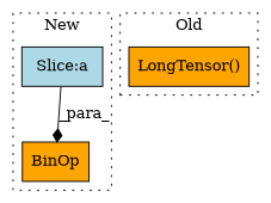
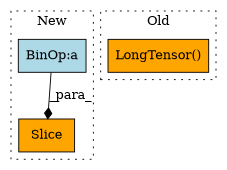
  digraph {
    node [shape=box style=filled fillcolor=orange]
-   n1 [a=80 l=87 label=BinOp s=3611]
-   n2 [a=82 l=3 label="Slice:a" s=3659 fillcolor=lightblue]
+   n1 [a=80 l=87 label=Slice s=3611]
+   n2 [a=82 l=3 label="BinOp:a" s=3659 fillcolor=lightblue]
    n3 [a=75 l="17,1" label="LongTensor()" s="4303,4332"]
    subgraph cluster_1 {
      label=New
      style=dotted
      n1
      n2
    }
    subgraph cluster_2 {
      label=Old
      style=dotted
      n3
    }
    n2 -> n1 [label=_para_ arrowhead=diamond]
  }
